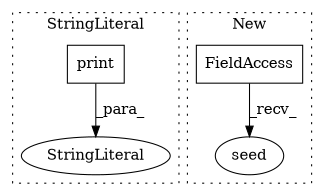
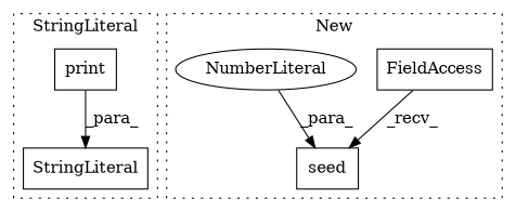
  digraph {
    node [a=32 shape=box]
    n1 [l="6,1" label=print s="1051,1100"]
-   n2 [a=45 l=43 label=StringLiteral s=1057 shape=ellipse]
-   n3 [l="5,1" label=seed s="1044,1051" shape=ellipse]
+   n2 [a=45 l=43 label=StringLiteral s=1057]
+   n3 [l="5,1" label=seed s="1044,1051"]
    n4 [a=22 l=12 label=FieldAccess s=1031]
+   n5 [a=34 l=2 label=NumberLiteral s=1049 shape=ellipse]
    subgraph cluster_1 {
      label=StringLiteral
      style=dotted
      n1
      n2
    }
    subgraph cluster_2 {
      label=New
      style=dotted
      n3
      n4
+     n5
    }
    n1 -> n2 [label=_para_]
    n4 -> n3 [label=_recv_]
+   n5 -> n3 [label=_para_]
  }
